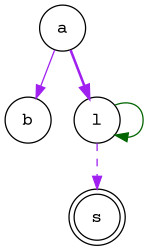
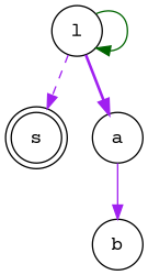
  digraph {
    fontname="Courier Prime"
    node [color=black fontname="Courier Prime" shape=circle]
    edge [color=purple fontname="Courier Prime" style=solid]
    s [shape=doublecircle]
    a
    b
    l
    a -> b
-   a -> l [style=bold]
+   l -> a [style=bold]
    l -> s [style=dashed]
    l -> l [color=darkgreen]
  }
